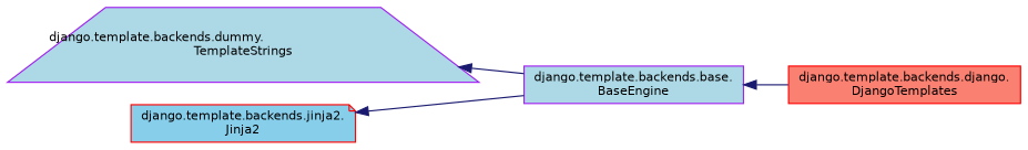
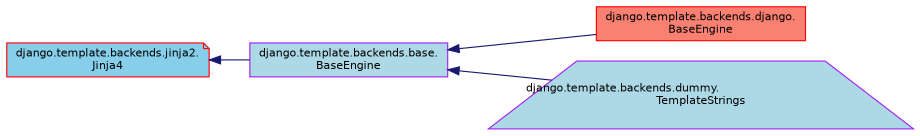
  digraph {
    rankdir=LR
    node [color=purple fillcolor=lightblue fontname=Helvetica fontsize=10 shape=box style=filled]
    edge [color=midnightblue dir=back fontname=Helvetica fontsize=10 labelfontname=Helvetica labelfontsize=10 style=solid]
    n1 [fontcolor=black height=0.2 label="django.template.backends.base.\lBaseEngine" width=0.4]
-   n2 [color=red fillcolor=salmon height=0.2 label="django.template.backends.django.\lDjangoTemplates" width=0.4]
+   n2 [color=red fillcolor=salmon height=0.2 label="django.template.backends.django.\lBaseEngine" width=0.4]
    n3 [height=0.2 label="django.template.backends.dummy.\lTemplateStrings" shape=trapezium width=0.4]
-   n4 [color=red fillcolor=skyblue height=0.2 label="django.template.backends.jinja2.\lJinja2" shape=note width=0.4]
+   n4 [color=red fillcolor=skyblue height=0.2 label="django.template.backends.jinja2.\lJinja4" shape=note width=0.4]
    n1 -> n2
-   n3 -> n1
+   n1 -> n3
    n4 -> n1
  }
